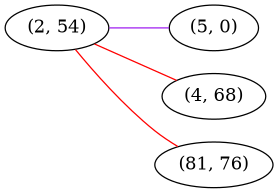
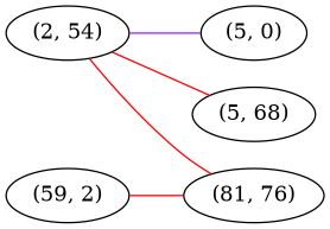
  graph {
    rankdir=LR
    edge [color=red weight=1]
    n1 [label="(5, 0)"]
    "(2, 54)"
-   "(4, 68)"
+   "(4, 68)" [label="(5, 68)"]
    "(81, 76)"
+   "(59, 2)"
    "(2, 54)" -- n1 [color=purple weight=4]
    "(2, 54)" -- "(4, 68)"
    "(2, 54)" -- "(81, 76)"
+   "(59, 2)" -- "(81, 76)"
  }
